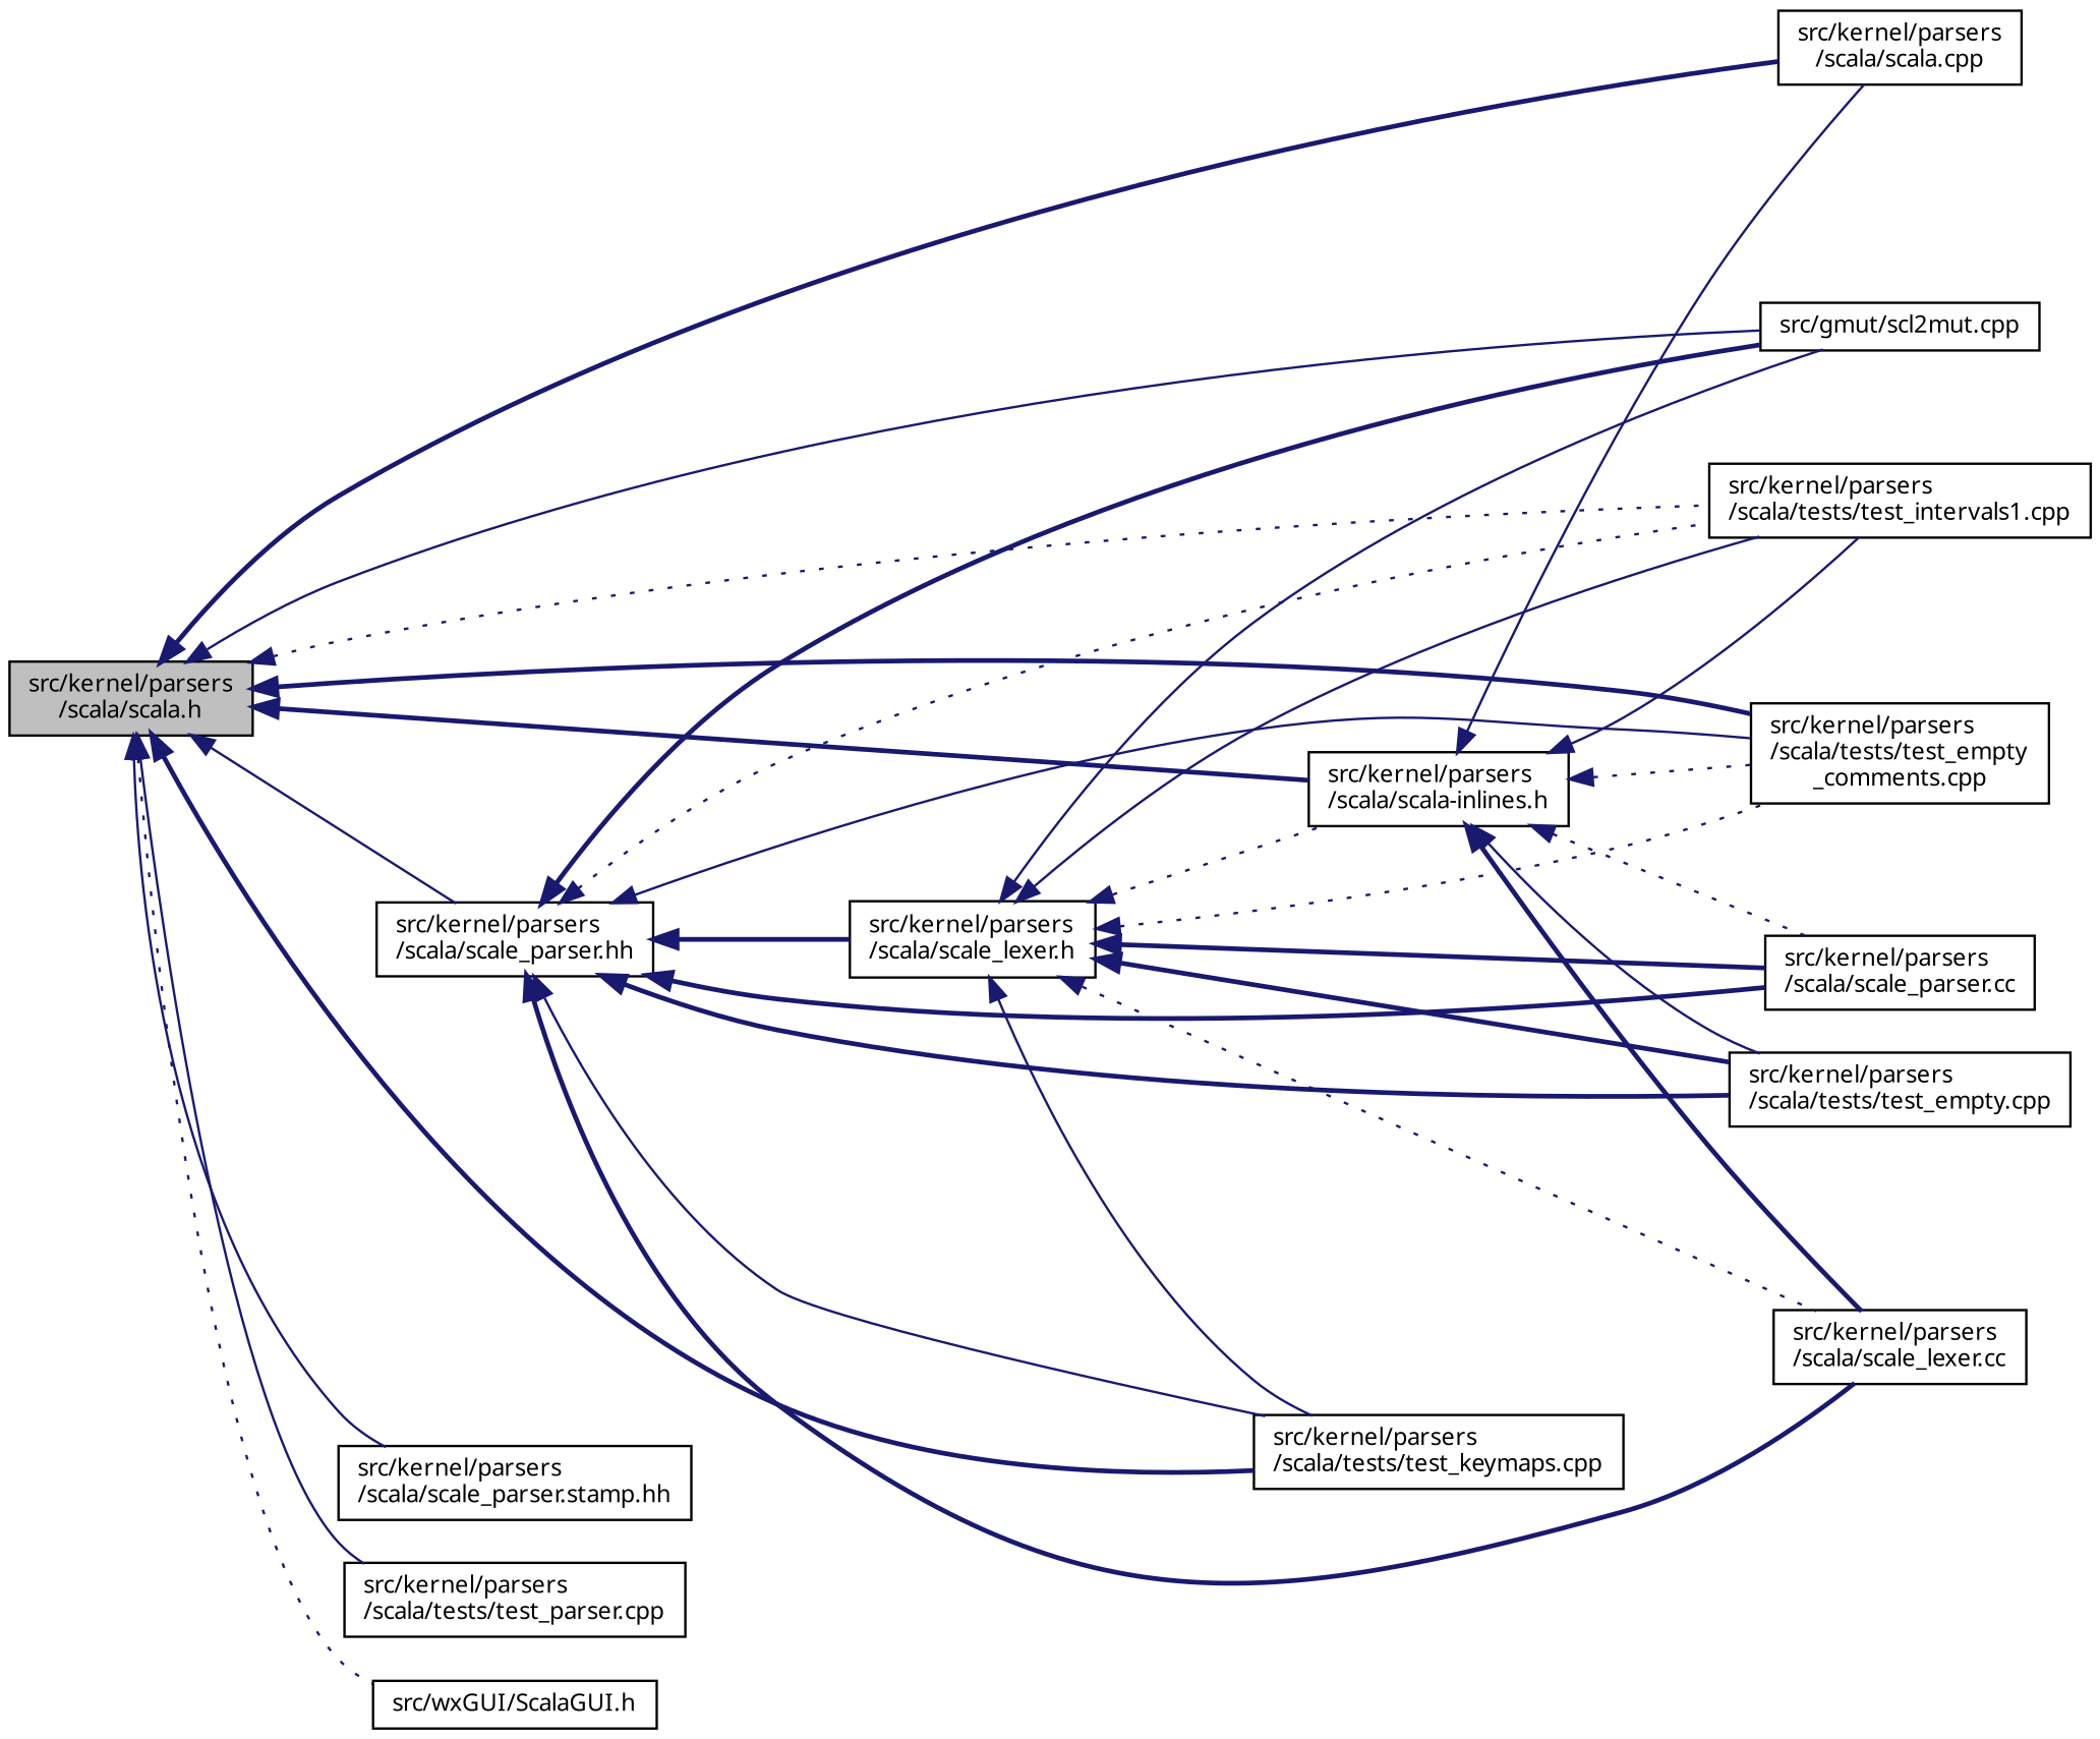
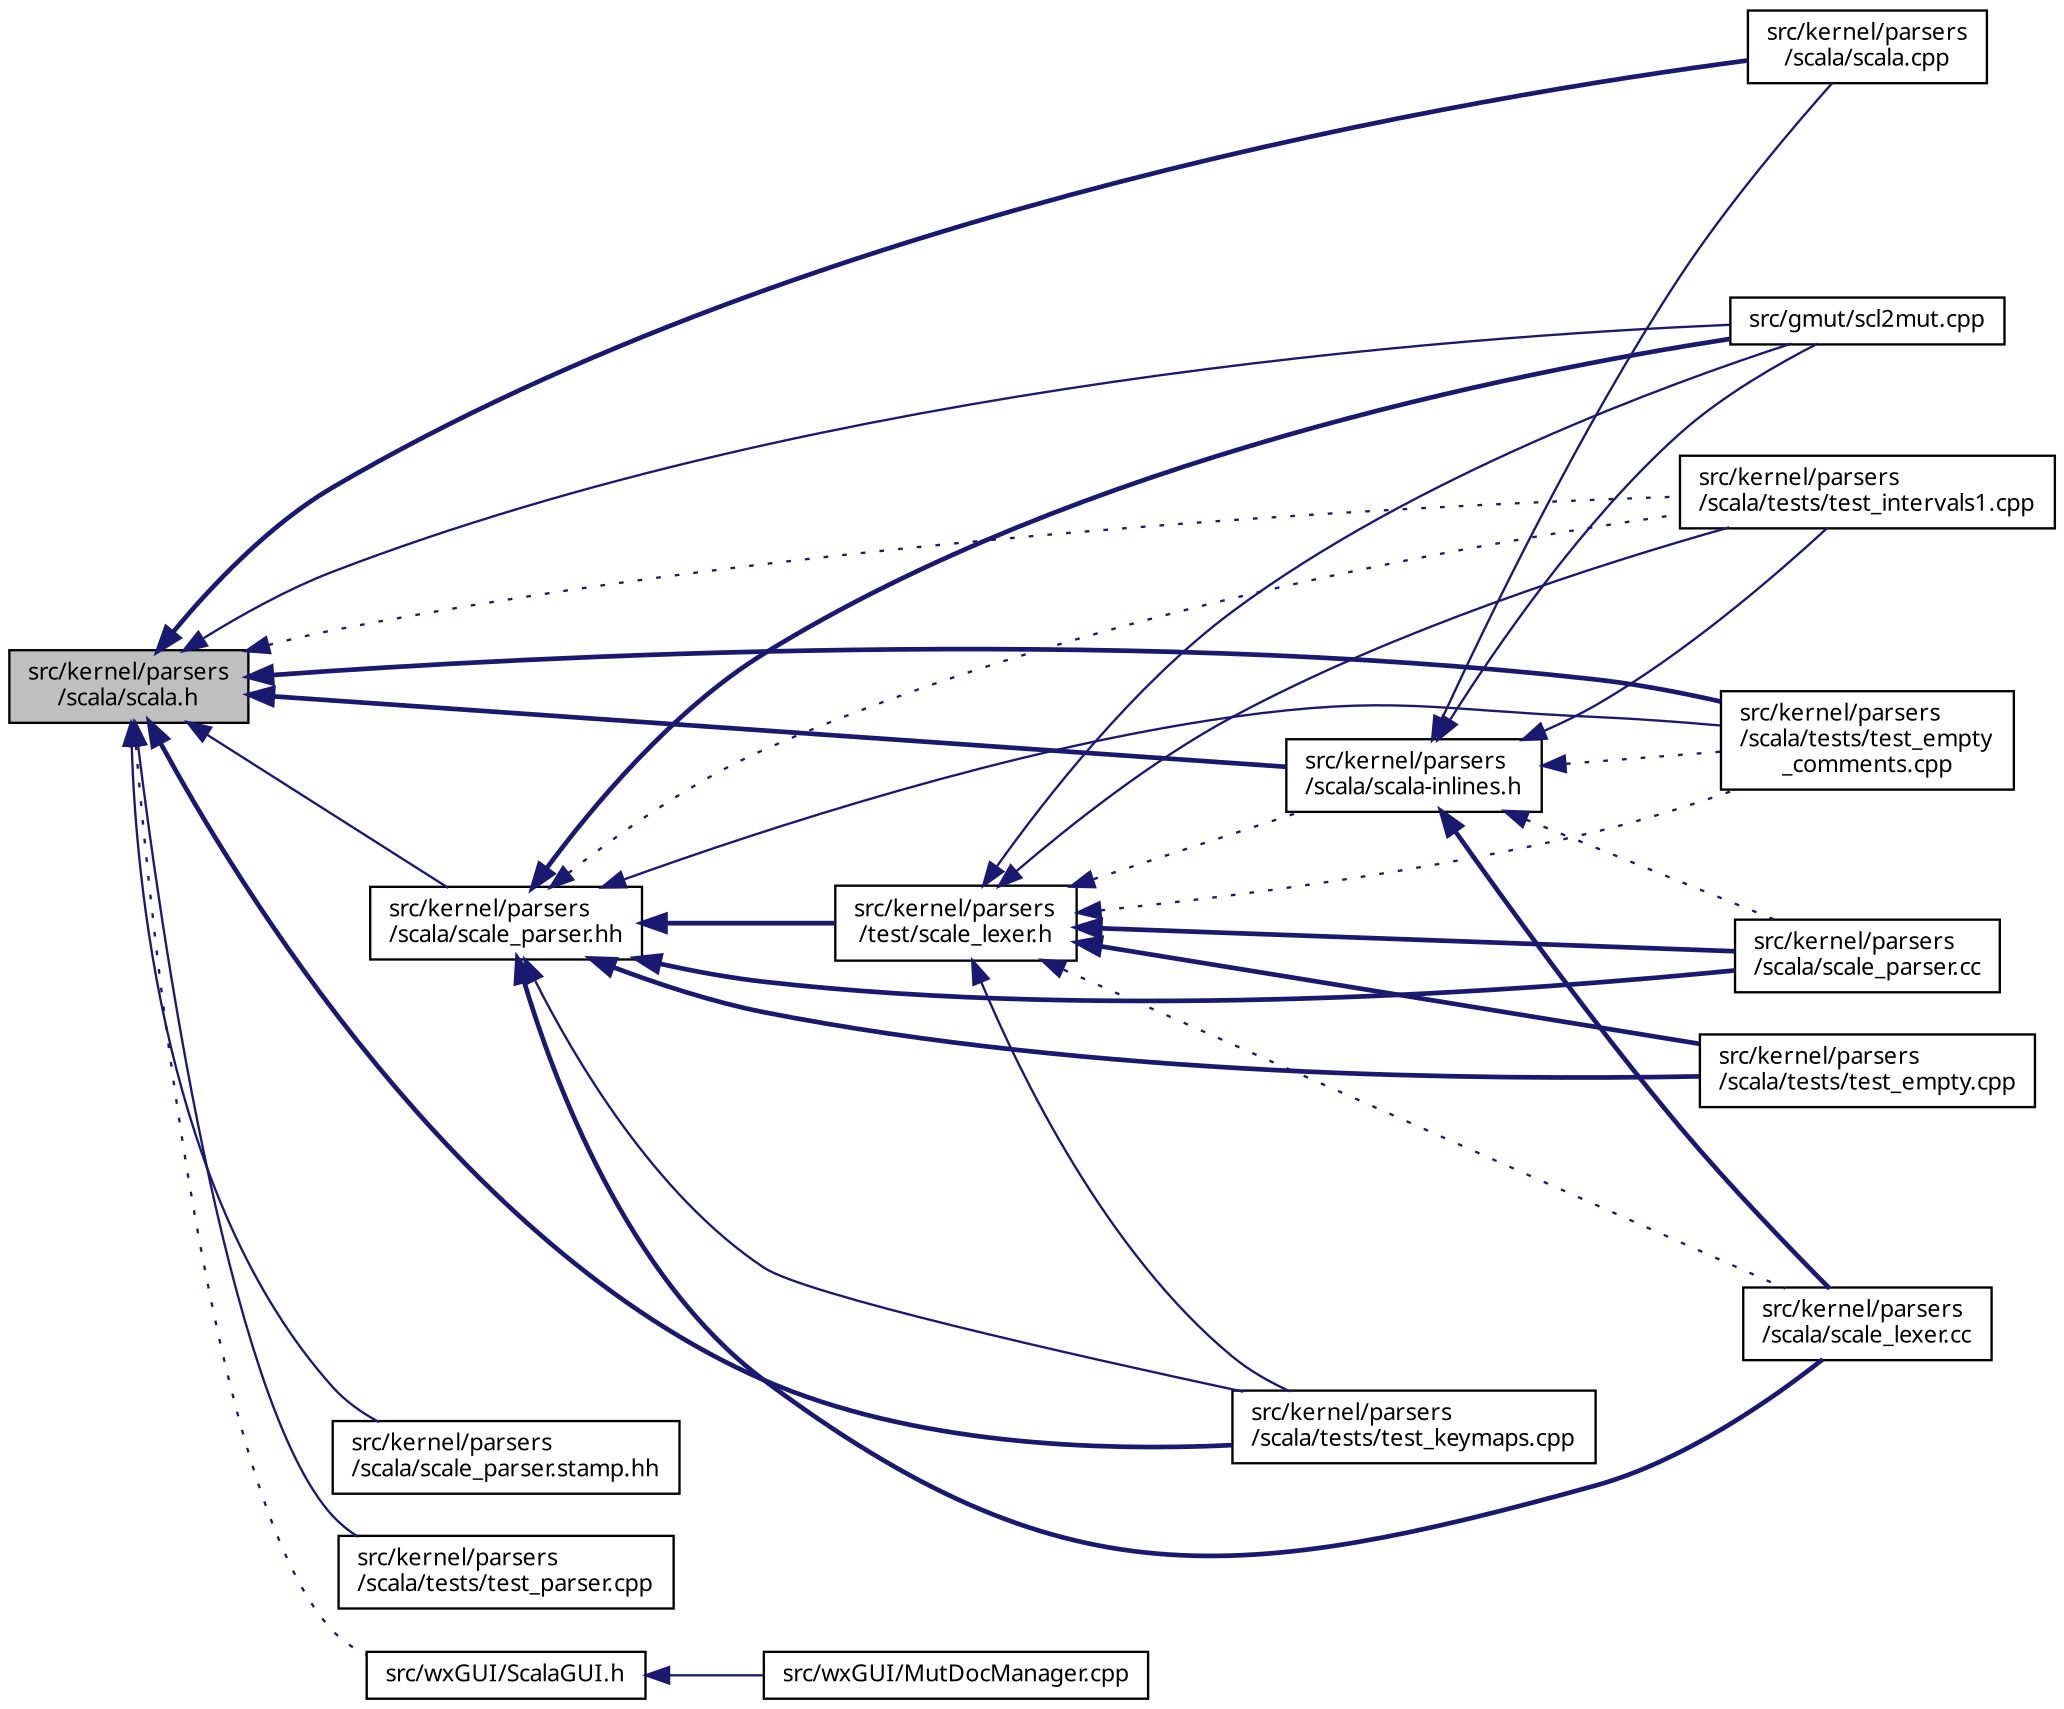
  digraph {
    rankdir=LR
    node [color=black fillcolor=white fontname=Sans fontsize=10 shape=record style=filled]
    edge [color=midnightblue dir=back fontname=Sans fontsize=10 labelfontname=Sans labelfontsize=10 style=solid]
    n1 [fillcolor=grey75 fontcolor=black height=0.2 label="src/kernel/parsers\l/scala/scala.h" width=0.4]
    n2 [height=0.2 label="src/gmut/scl2mut.cpp" width=0.4]
    n3 [height=0.2 label="src/kernel/parsers\l/scala/scala-inlines.h" width=0.4]
    n4 [height=0.2 label="src/kernel/parsers\l/scala/scala.cpp" width=0.4]
    n5 [height=0.2 label="src/kernel/parsers\l/scala/tests/test_empty\l_comments.cpp" width=0.4]
    n6 [height=0.2 label="src/kernel/parsers\l/scala/tests/test_intervals1.cpp" width=0.4]
    n7 [height=0.2 label="src/kernel/parsers\l/scala/tests/test_keymaps.cpp" width=0.4]
    n8 [height=0.2 label="src/kernel/parsers\l/scala/scale_parser.hh" width=0.4]
    n9 [height=0.2 label="src/kernel/parsers\l/scala/scale_parser.stamp.hh" width=0.4]
    n10 [height=0.2 label="src/kernel/parsers\l/scala/tests/test_parser.cpp" width=0.4]
    n11 [height=0.2 label="src/wxGUI/ScalaGUI.h" width=0.4]
    n12 [height=0.2 label="src/kernel/parsers\l/scala/tests/test_empty.cpp" width=0.4]
    n13 [height=0.2 label="src/kernel/parsers\l/scala/scale_lexer.cc" width=0.4]
    n14 [height=0.2 label="src/kernel/parsers\l/scala/scale_parser.cc" width=0.4]
-   n15 [height=0.2 label="src/kernel/parsers\l/scala/scale_lexer.h" width=0.4]
+   n15 [height=0.2 label="src/kernel/parsers\l/test/scale_lexer.h" width=0.4]
+   n16 [height=0.2 label="src/wxGUI/MutDocManager.cpp" width=0.4]
    n1 -> n2
    n1 -> n3 [style=bold]
    n1 -> n4 [style=bold]
    n1 -> n5 [style=bold]
    n1 -> n6 [style=dotted]
    n1 -> n7 [style=bold]
    n1 -> n8
    n1 -> n9
    n1 -> n10
    n1 -> n11 [style=dotted]
    n3 -> n4
    n3 -> n5 [style=dotted]
    n3 -> n6
-   n3 -> n12
+   n3 -> n2
    n3 -> n13 [style=bold]
    n3 -> n14 [style=dotted]
    n8 -> n2 [style=bold]
    n8 -> n5
    n8 -> n6 [style=dotted]
    n8 -> n7
    n8 -> n12 [style=bold]
    n8 -> n13 [style=bold]
    n8 -> n14 [style=bold]
    n8 -> n15 [style=bold]
+   n11 -> n16
    n15 -> n2
    n15 -> n3 [style=dotted]
    n15 -> n5 [style=dotted]
    n15 -> n6
    n15 -> n7
    n15 -> n12 [style=bold]
    n15 -> n13 [style=dotted]
    n15 -> n14 [style=bold]
  }
